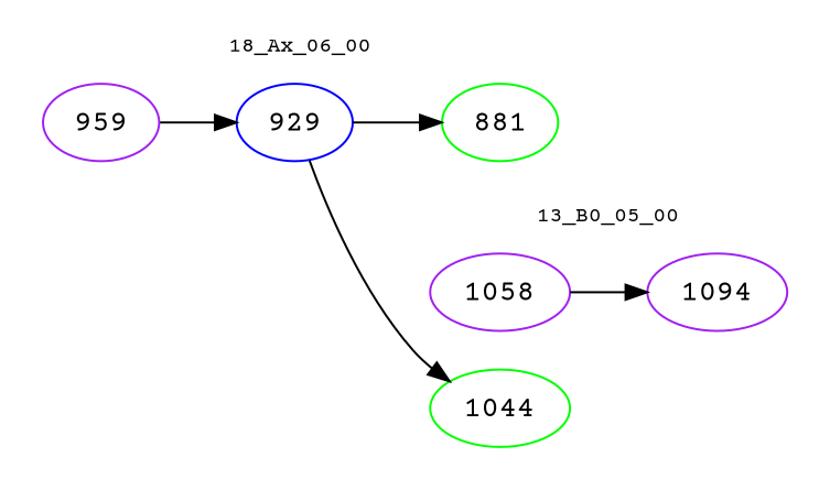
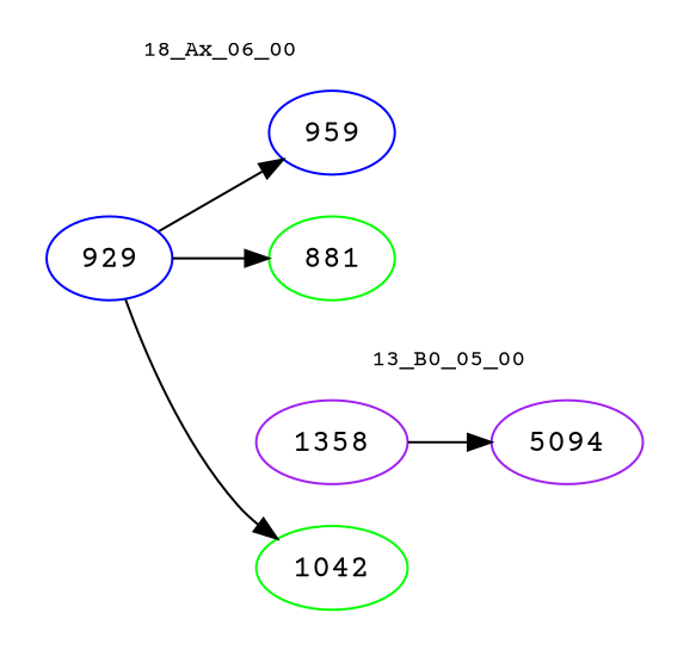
  digraph {
    fontname="Courier Prime"
    rankdir=LR
    node [color=blue fontname="Courier Prime"]
    edge [color=black fontname="Courier Prime"]
    n1 [label=929]
    n2 [color=green label=881]
-   n3 [color=purple label=959]
-   n4 [color=purple label=1058]
-   n5 [color=green label=1044]
-   n6 [color=purple label=1094]
+   n3 [label=959]
+   n4 [color=purple label=1358]
+   n5 [color=green label=1042]
+   n6 [color=purple label=5094]
    subgraph cluster_1 {
      color=white
      fontsize=10
      label="18_Ax_06_00"
      n1
      n2
      n3
    }
    subgraph cluster_2 {
      color=white
      fontsize=10
      label="13_B0_05_00"
      n4
      n5
      n6
    }
    n1 -> n2
-   n3 -> n1
+   n1 -> n3
    n1 -> n5
    n4 -> n6
  }
